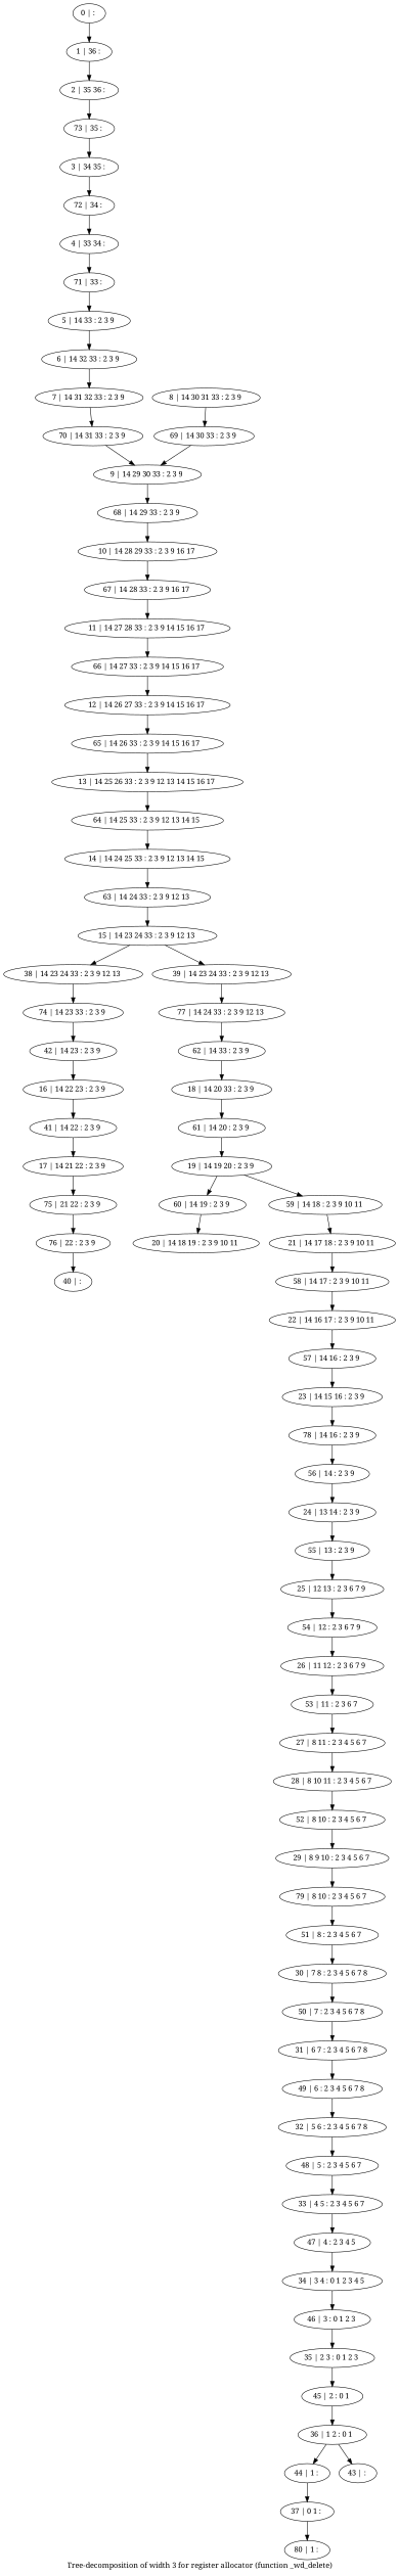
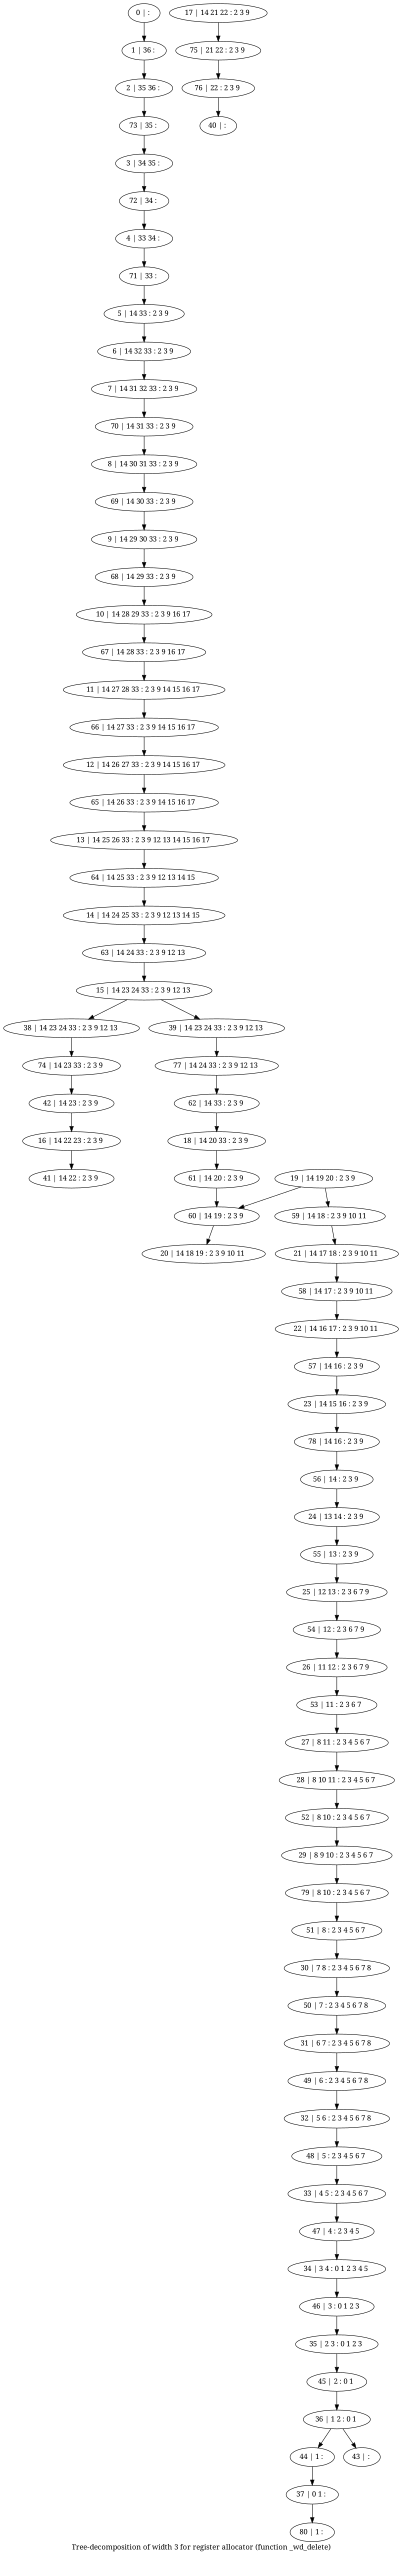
  digraph {
    fontname="Noto Serif"
    label="Tree-decomposition of width 3 for register allocator (function _wd_delete)"
    node [fontname="Noto Serif"]
    edge [fontname="Noto Serif"]
    n1 [label="0 | : "]
    n2 [label="1 | 36 : "]
    n3 [label="2 | 35 36 : "]
    n4 [label="73 | 35 : "]
    n5 [label="3 | 34 35 : "]
    n6 [label="72 | 34 : "]
    n7 [label="4 | 33 34 : "]
    n8 [label="71 | 33 : "]
    n9 [label="5 | 14 33 : 2 3 9 "]
    n10 [label="6 | 14 32 33 : 2 3 9 "]
    n11 [label="7 | 14 31 32 33 : 2 3 9 "]
    n12 [label="70 | 14 31 33 : 2 3 9 "]
    n13 [label="8 | 14 30 31 33 : 2 3 9 "]
    n14 [label="69 | 14 30 33 : 2 3 9 "]
    n15 [label="9 | 14 29 30 33 : 2 3 9 "]
    n16 [label="68 | 14 29 33 : 2 3 9 "]
    n17 [label="10 | 14 28 29 33 : 2 3 9 16 17 "]
    n18 [label="67 | 14 28 33 : 2 3 9 16 17 "]
    n19 [label="11 | 14 27 28 33 : 2 3 9 14 15 16 17 "]
    n20 [label="66 | 14 27 33 : 2 3 9 14 15 16 17 "]
    n21 [label="12 | 14 26 27 33 : 2 3 9 14 15 16 17 "]
    n22 [label="65 | 14 26 33 : 2 3 9 14 15 16 17 "]
    n23 [label="13 | 14 25 26 33 : 2 3 9 12 13 14 15 16 17 "]
    n24 [label="64 | 14 25 33 : 2 3 9 12 13 14 15 "]
    n25 [label="14 | 14 24 25 33 : 2 3 9 12 13 14 15 "]
    n26 [label="63 | 14 24 33 : 2 3 9 12 13 "]
    n27 [label="15 | 14 23 24 33 : 2 3 9 12 13 "]
    n28 [label="38 | 14 23 24 33 : 2 3 9 12 13 "]
    n29 [label="39 | 14 23 24 33 : 2 3 9 12 13 "]
    n30 [label="74 | 14 23 33 : 2 3 9 "]
    n31 [label="77 | 14 24 33 : 2 3 9 12 13 "]
    n32 [label="16 | 14 22 23 : 2 3 9 "]
    n33 [label="41 | 14 22 : 2 3 9 "]
    n34 [label="17 | 14 21 22 : 2 3 9 "]
    n35 [label="75 | 21 22 : 2 3 9 "]
    n36 [label="76 | 22 : 2 3 9 "]
    n37 [label="18 | 14 20 33 : 2 3 9 "]
    n38 [label="61 | 14 20 : 2 3 9 "]
    n39 [label="19 | 14 19 20 : 2 3 9 "]
    n40 [label="60 | 14 19 : 2 3 9 "]
    n41 [label="59 | 14 18 : 2 3 9 10 11 "]
    n42 [label="20 | 14 18 19 : 2 3 9 10 11 "]
    n43 [label="21 | 14 17 18 : 2 3 9 10 11 "]
    n44 [label="58 | 14 17 : 2 3 9 10 11 "]
    n45 [label="22 | 14 16 17 : 2 3 9 10 11 "]
    n46 [label="57 | 14 16 : 2 3 9 "]
    n47 [label="23 | 14 15 16 : 2 3 9 "]
    n48 [label="78 | 14 16 : 2 3 9 "]
    n49 [label="56 | 14 : 2 3 9 "]
    n50 [label="24 | 13 14 : 2 3 9 "]
    n51 [label="55 | 13 : 2 3 9 "]
    n52 [label="25 | 12 13 : 2 3 6 7 9 "]
    n53 [label="54 | 12 : 2 3 6 7 9 "]
    n54 [label="26 | 11 12 : 2 3 6 7 9 "]
    n55 [label="53 | 11 : 2 3 6 7 "]
    n56 [label="27 | 8 11 : 2 3 4 5 6 7 "]
    n57 [label="28 | 8 10 11 : 2 3 4 5 6 7 "]
    n58 [label="52 | 8 10 : 2 3 4 5 6 7 "]
    n59 [label="29 | 8 9 10 : 2 3 4 5 6 7 "]
    n60 [label="79 | 8 10 : 2 3 4 5 6 7 "]
    n61 [label="51 | 8 : 2 3 4 5 6 7 "]
    n62 [label="30 | 7 8 : 2 3 4 5 6 7 8 "]
    n63 [label="50 | 7 : 2 3 4 5 6 7 8 "]
    n64 [label="31 | 6 7 : 2 3 4 5 6 7 8 "]
    n65 [label="49 | 6 : 2 3 4 5 6 7 8 "]
    n66 [label="32 | 5 6 : 2 3 4 5 6 7 8 "]
    n67 [label="48 | 5 : 2 3 4 5 6 7 "]
    n68 [label="33 | 4 5 : 2 3 4 5 6 7 "]
    n69 [label="47 | 4 : 2 3 4 5 "]
    n70 [label="34 | 3 4 : 0 1 2 3 4 5 "]
    n71 [label="46 | 3 : 0 1 2 3 "]
    n72 [label="35 | 2 3 : 0 1 2 3 "]
    n73 [label="45 | 2 : 0 1 "]
    n74 [label="36 | 1 2 : 0 1 "]
    n75 [label="44 | 1 : "]
    n76 [label="43 | : "]
    n77 [label="37 | 0 1 : "]
    n78 [label="80 | 1 : "]
    n79 [label="42 | 14 23 : 2 3 9 "]
    n80 [label="62 | 14 33 : 2 3 9 "]
    n81 [label="40 | : "]
    n1 -> n2
    n2 -> n3
    n3 -> n4
    n4 -> n5
    n5 -> n6
    n6 -> n7
    n7 -> n8
    n8 -> n9
    n9 -> n10
    n10 -> n11
    n11 -> n12
-   n12 -> n15
+   n12 -> n13
    n13 -> n14
    n14 -> n15
    n15 -> n16
    n16 -> n17
    n17 -> n18
    n18 -> n19
    n19 -> n20
    n20 -> n21
    n21 -> n22
    n22 -> n23
    n23 -> n24
    n24 -> n25
    n25 -> n26
    n26 -> n27
    n27 -> n28
    n27 -> n29
    n28 -> n30
    n29 -> n31
    n30 -> n79
    n31 -> n80
    n32 -> n33
-   n33 -> n34
    n34 -> n35
    n35 -> n36
    n36 -> n81
    n37 -> n38
-   n38 -> n39
+   n38 -> n40
    n39 -> n40
    n39 -> n41
    n40 -> n42
    n41 -> n43
    n43 -> n44
    n44 -> n45
    n45 -> n46
    n46 -> n47
    n47 -> n48
    n48 -> n49
    n49 -> n50
    n50 -> n51
    n51 -> n52
    n52 -> n53
    n53 -> n54
    n54 -> n55
    n55 -> n56
    n56 -> n57
    n57 -> n58
    n58 -> n59
    n59 -> n60
    n60 -> n61
    n61 -> n62
    n62 -> n63
    n63 -> n64
    n64 -> n65
    n65 -> n66
    n66 -> n67
    n67 -> n68
    n68 -> n69
    n69 -> n70
    n70 -> n71
    n71 -> n72
    n72 -> n73
    n73 -> n74
    n74 -> n75
    n74 -> n76
    n75 -> n77
    n77 -> n78
    n79 -> n32
    n80 -> n37
  }
